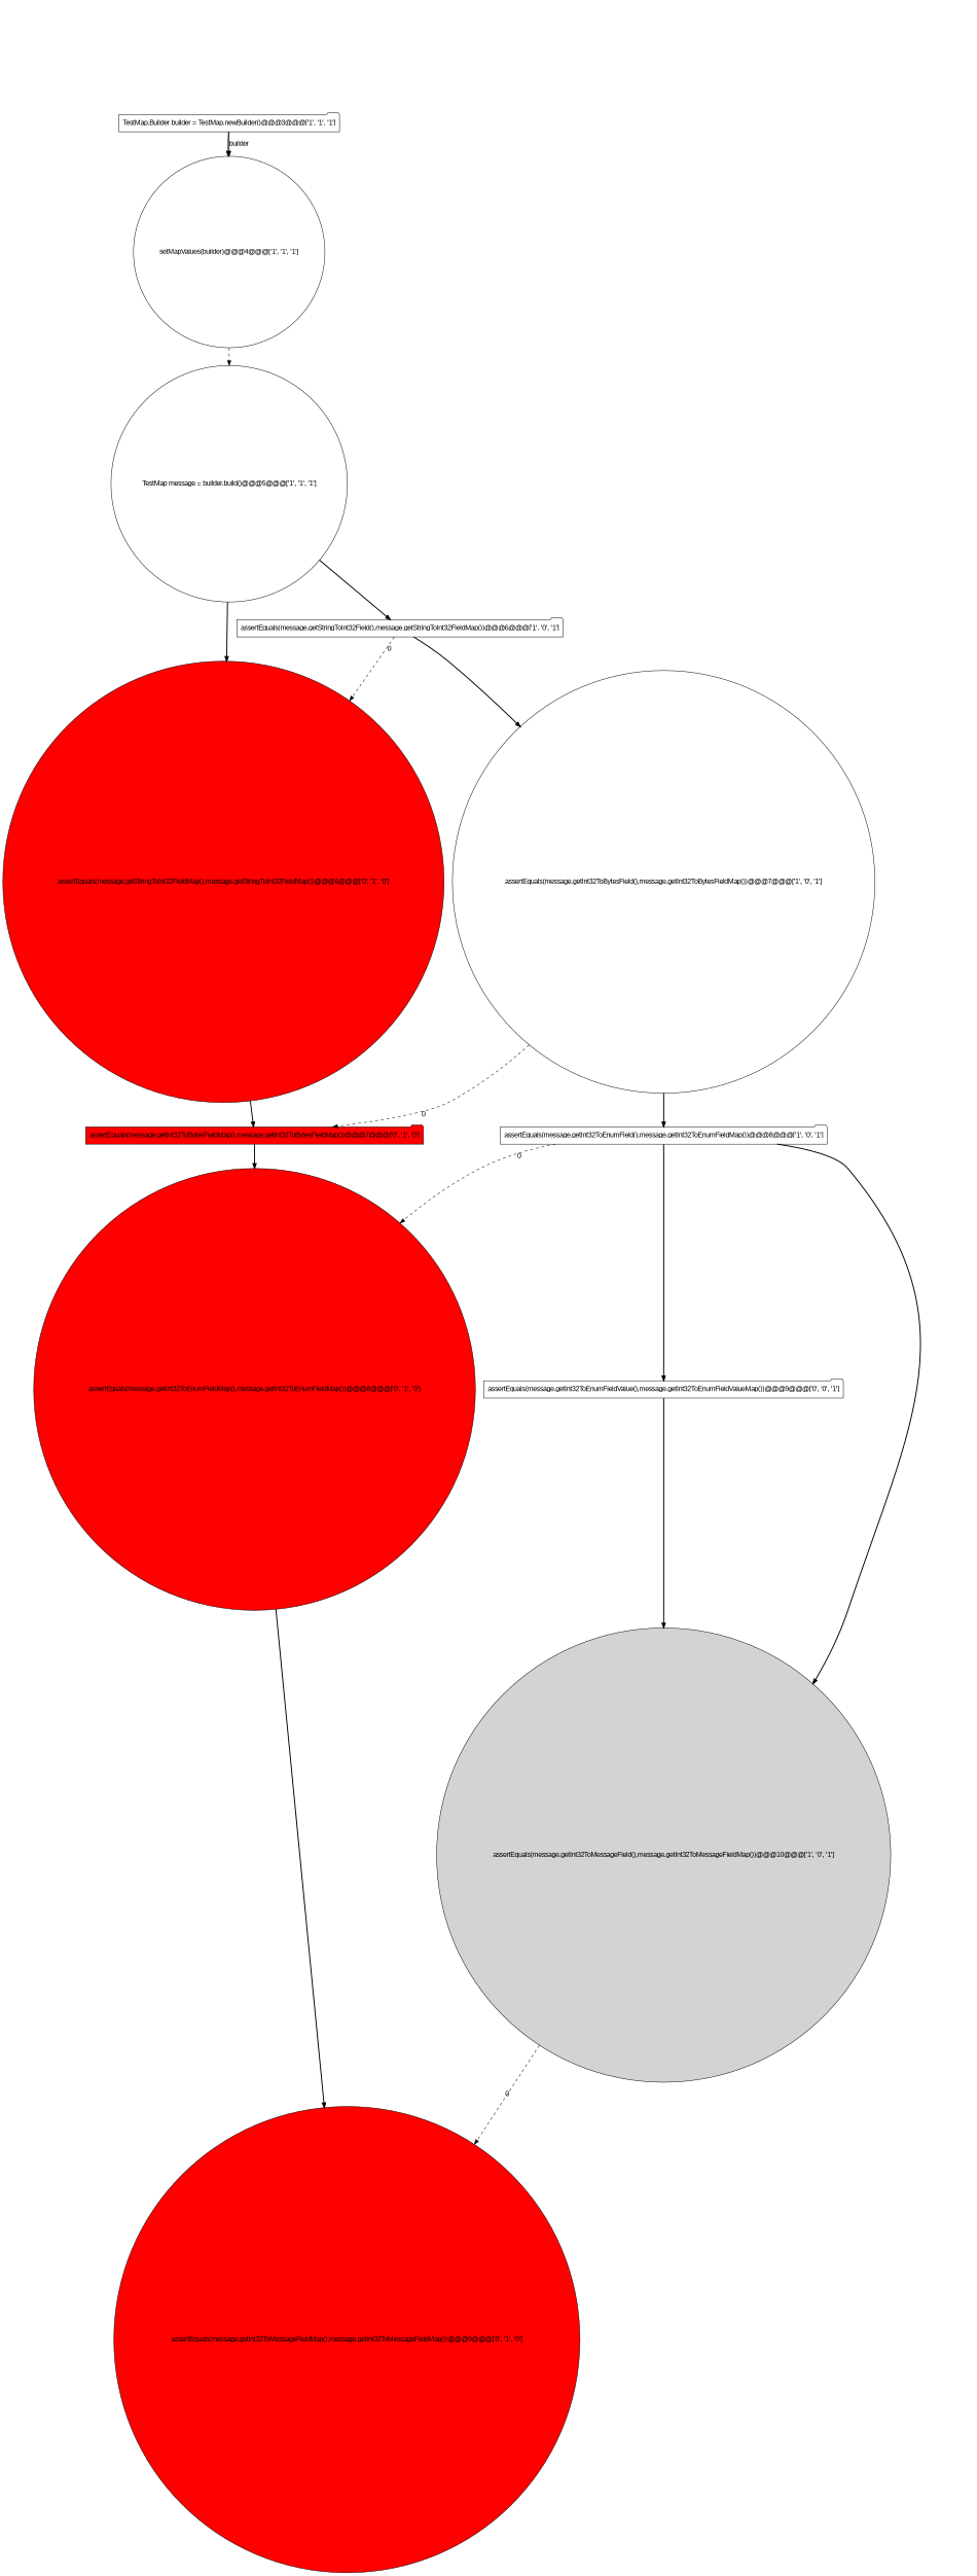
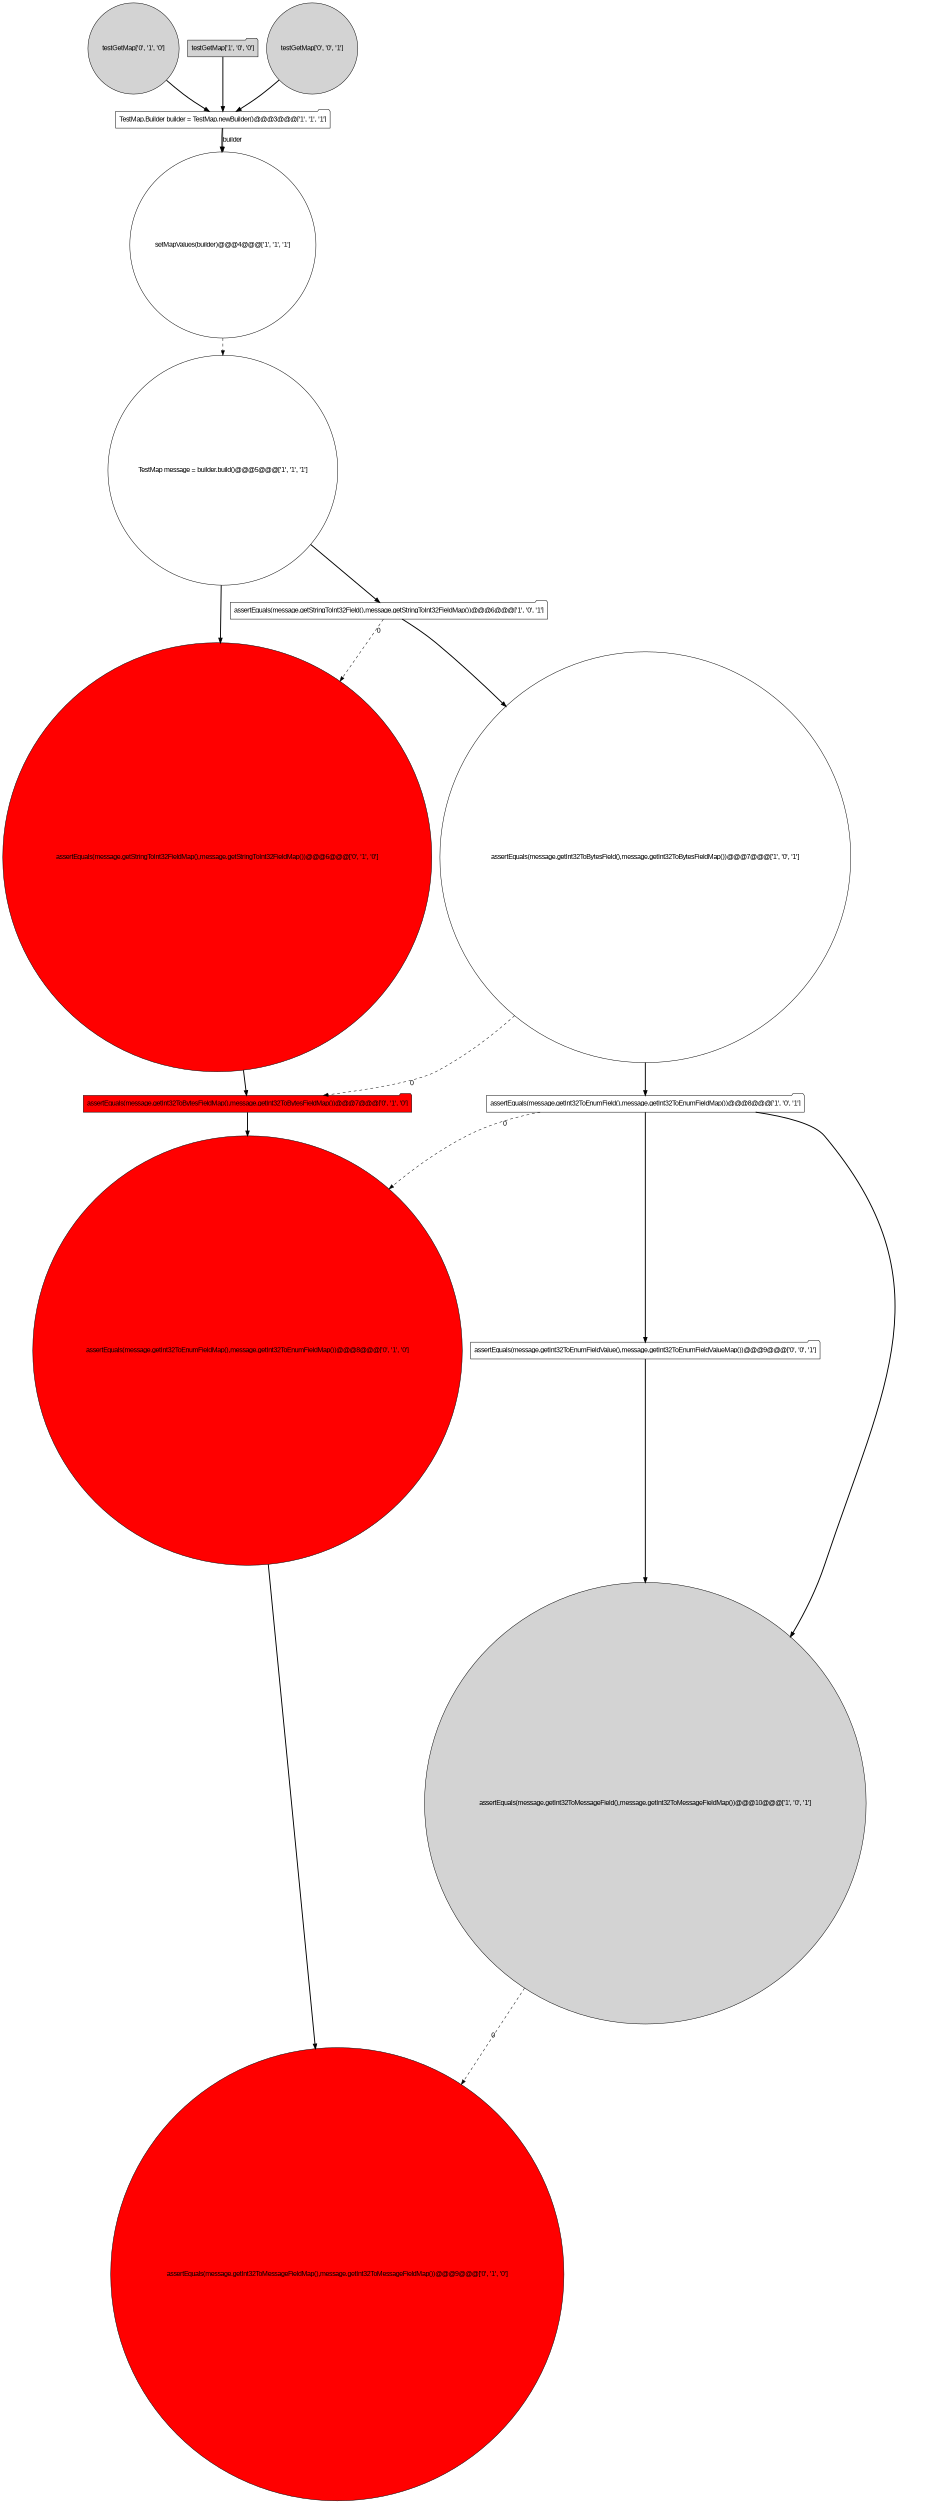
  digraph {
    fontname="Liberation Sans"
    node [fillcolor=white fontname="Liberation Sans" shape=circle style=filled]
    edge [fontname="Liberation Sans" style=bold]
    n1 [fillcolor=red label="assertEquals(message.getStringToInt32FieldMap(),message.getStringToInt32FieldMap())@@@6@@@['0', '1', '0']"]
    n2 [fillcolor=red label="assertEquals(message.getInt32ToBytesFieldMap(),message.getInt32ToBytesFieldMap())@@@7@@@['0', '1', '0']" shape=folder]
    n3 [fillcolor=red label="assertEquals(message.getInt32ToEnumFieldMap(),message.getInt32ToEnumFieldMap())@@@8@@@['0', '1', '0']"]
    n4 [label="assertEquals(message.getInt32ToEnumField(),message.getInt32ToEnumFieldMap())@@@8@@@['1', '0', '1']" shape=folder]
    n5 [label="assertEquals(message.getInt32ToEnumFieldValue(),message.getInt32ToEnumFieldValueMap())@@@9@@@['0', '0', '1']" shape=folder]
    n6 [fillcolor=lightgray label="assertEquals(message.getInt32ToMessageField(),message.getInt32ToMessageFieldMap())@@@10@@@['1', '0', '1']"]
    n7 [fillcolor=red label="assertEquals(message.getInt32ToMessageFieldMap(),message.getInt32ToMessageFieldMap())@@@9@@@['0', '1', '0']"]
    n8 [label="setMapValues(builder)@@@4@@@['1', '1', '1']"]
    n9 [label="TestMap message = builder.build()@@@5@@@['1', '1', '1']"]
    n10 [label="assertEquals(message.getStringToInt32Field(),message.getStringToInt32FieldMap())@@@6@@@['1', '0', '1']" shape=folder]
    n11 [label="assertEquals(message.getInt32ToBytesField(),message.getInt32ToBytesFieldMap())@@@7@@@['1', '0', '1']"]
+   n12 [fillcolor=lightgray label="testGetMap['0', '1', '0']"]
    n13 [label="TestMap.Builder builder = TestMap.newBuilder()@@@3@@@['1', '1', '1']" shape=folder]
+   n14 [fillcolor=lightgray label="testGetMap['1', '0', '0']" shape=folder]
+   n15 [fillcolor=lightgray label="testGetMap['0', '0', '1']"]
    n1 -> n2
    n2 -> n3
    n3 -> n7
    n4 -> n3 [label=0 style=dashed]
    n4 -> n5
    n4 -> n6
    n5 -> n6
    n6 -> n7 [label=0 style=dashed]
    n8 -> n9 [style=dashed]
    n9 -> n1
    n9 -> n10
    n10 -> n1 [label=0 style=dashed]
    n10 -> n11
    n11 -> n2 [label=0 style=dashed]
    n11 -> n4
+   n12 -> n13
    n13 -> n8
    n13 -> n8 [label=builder style=solid]
+   n14 -> n13
+   n15 -> n13
  }
